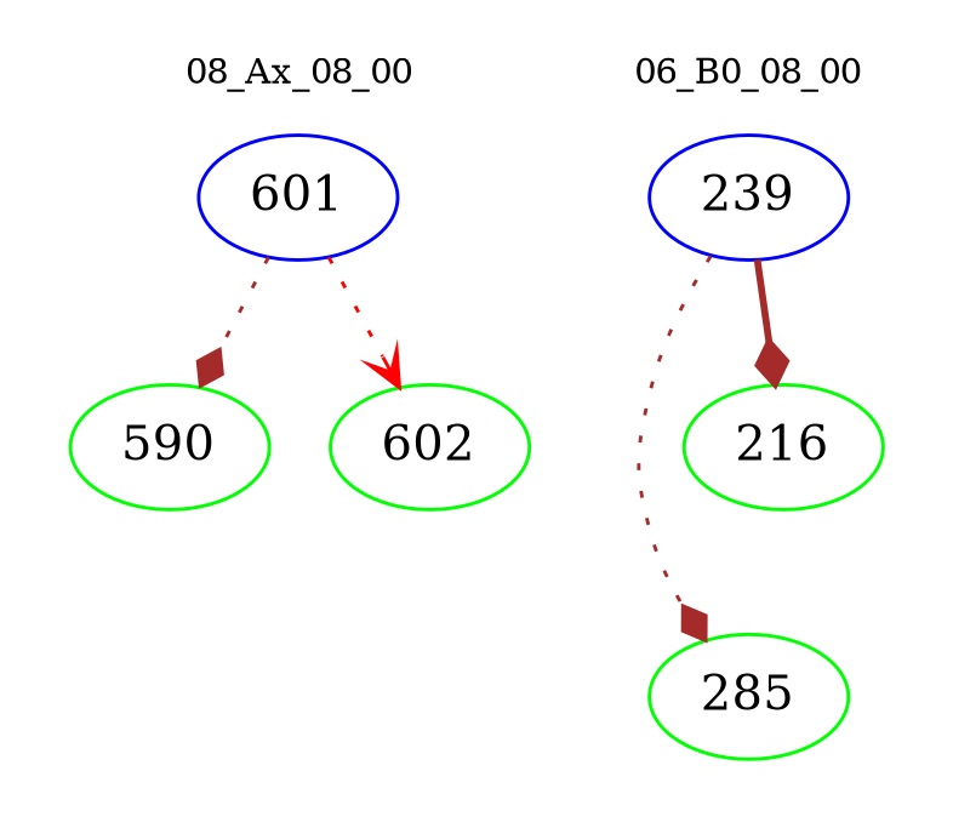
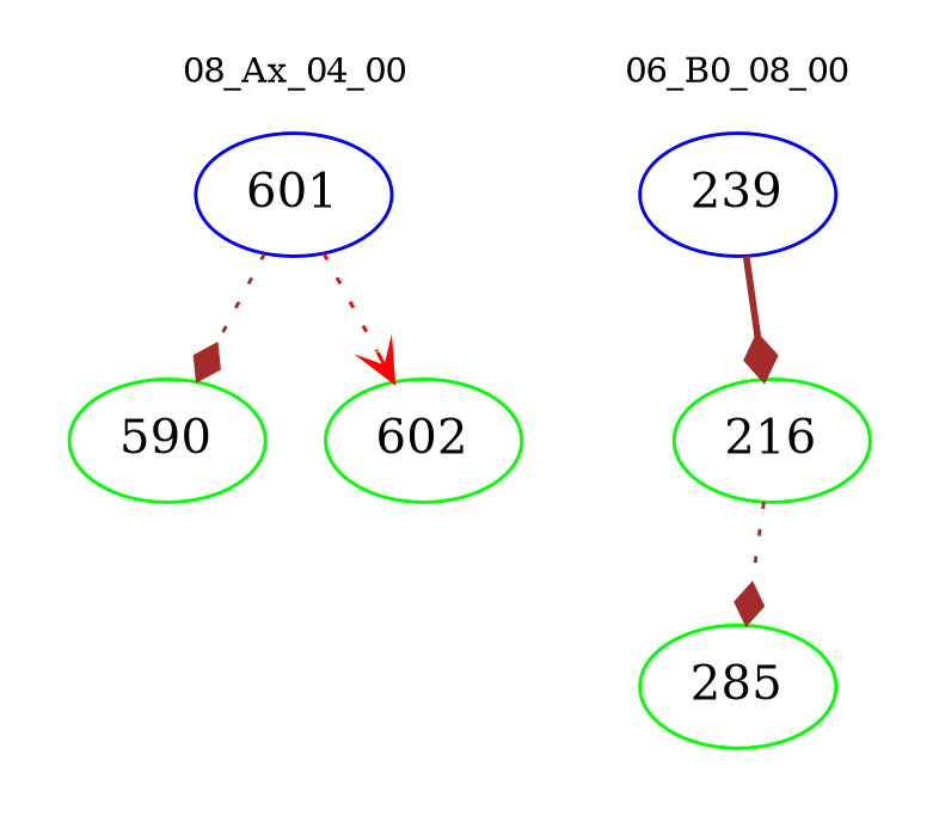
  digraph {
    node [color=green]
    edge [arrowhead=diamond color=brown style=dotted]
    n1 [color=blue label=601]
    n2 [label=590]
    n3 [label=602]
    n4 [color=blue label=239]
    n5 [label=285]
    n6 [label=216]
    subgraph cluster_1 {
      color=white
      fontsize=10
-     label="08_Ax_08_00"
+     label="08_Ax_04_00"
      n1
      n2
      n3
    }
    subgraph cluster_2 {
      color=white
      fontsize=10
      label="06_B0_08_00"
      n4
      n5
      n6
    }
    n1 -> n2
    n1 -> n3 [arrowhead=vee color=red]
-   n4 -> n5
+   n6 -> n5
    n4 -> n6 [style=bold]
  }
